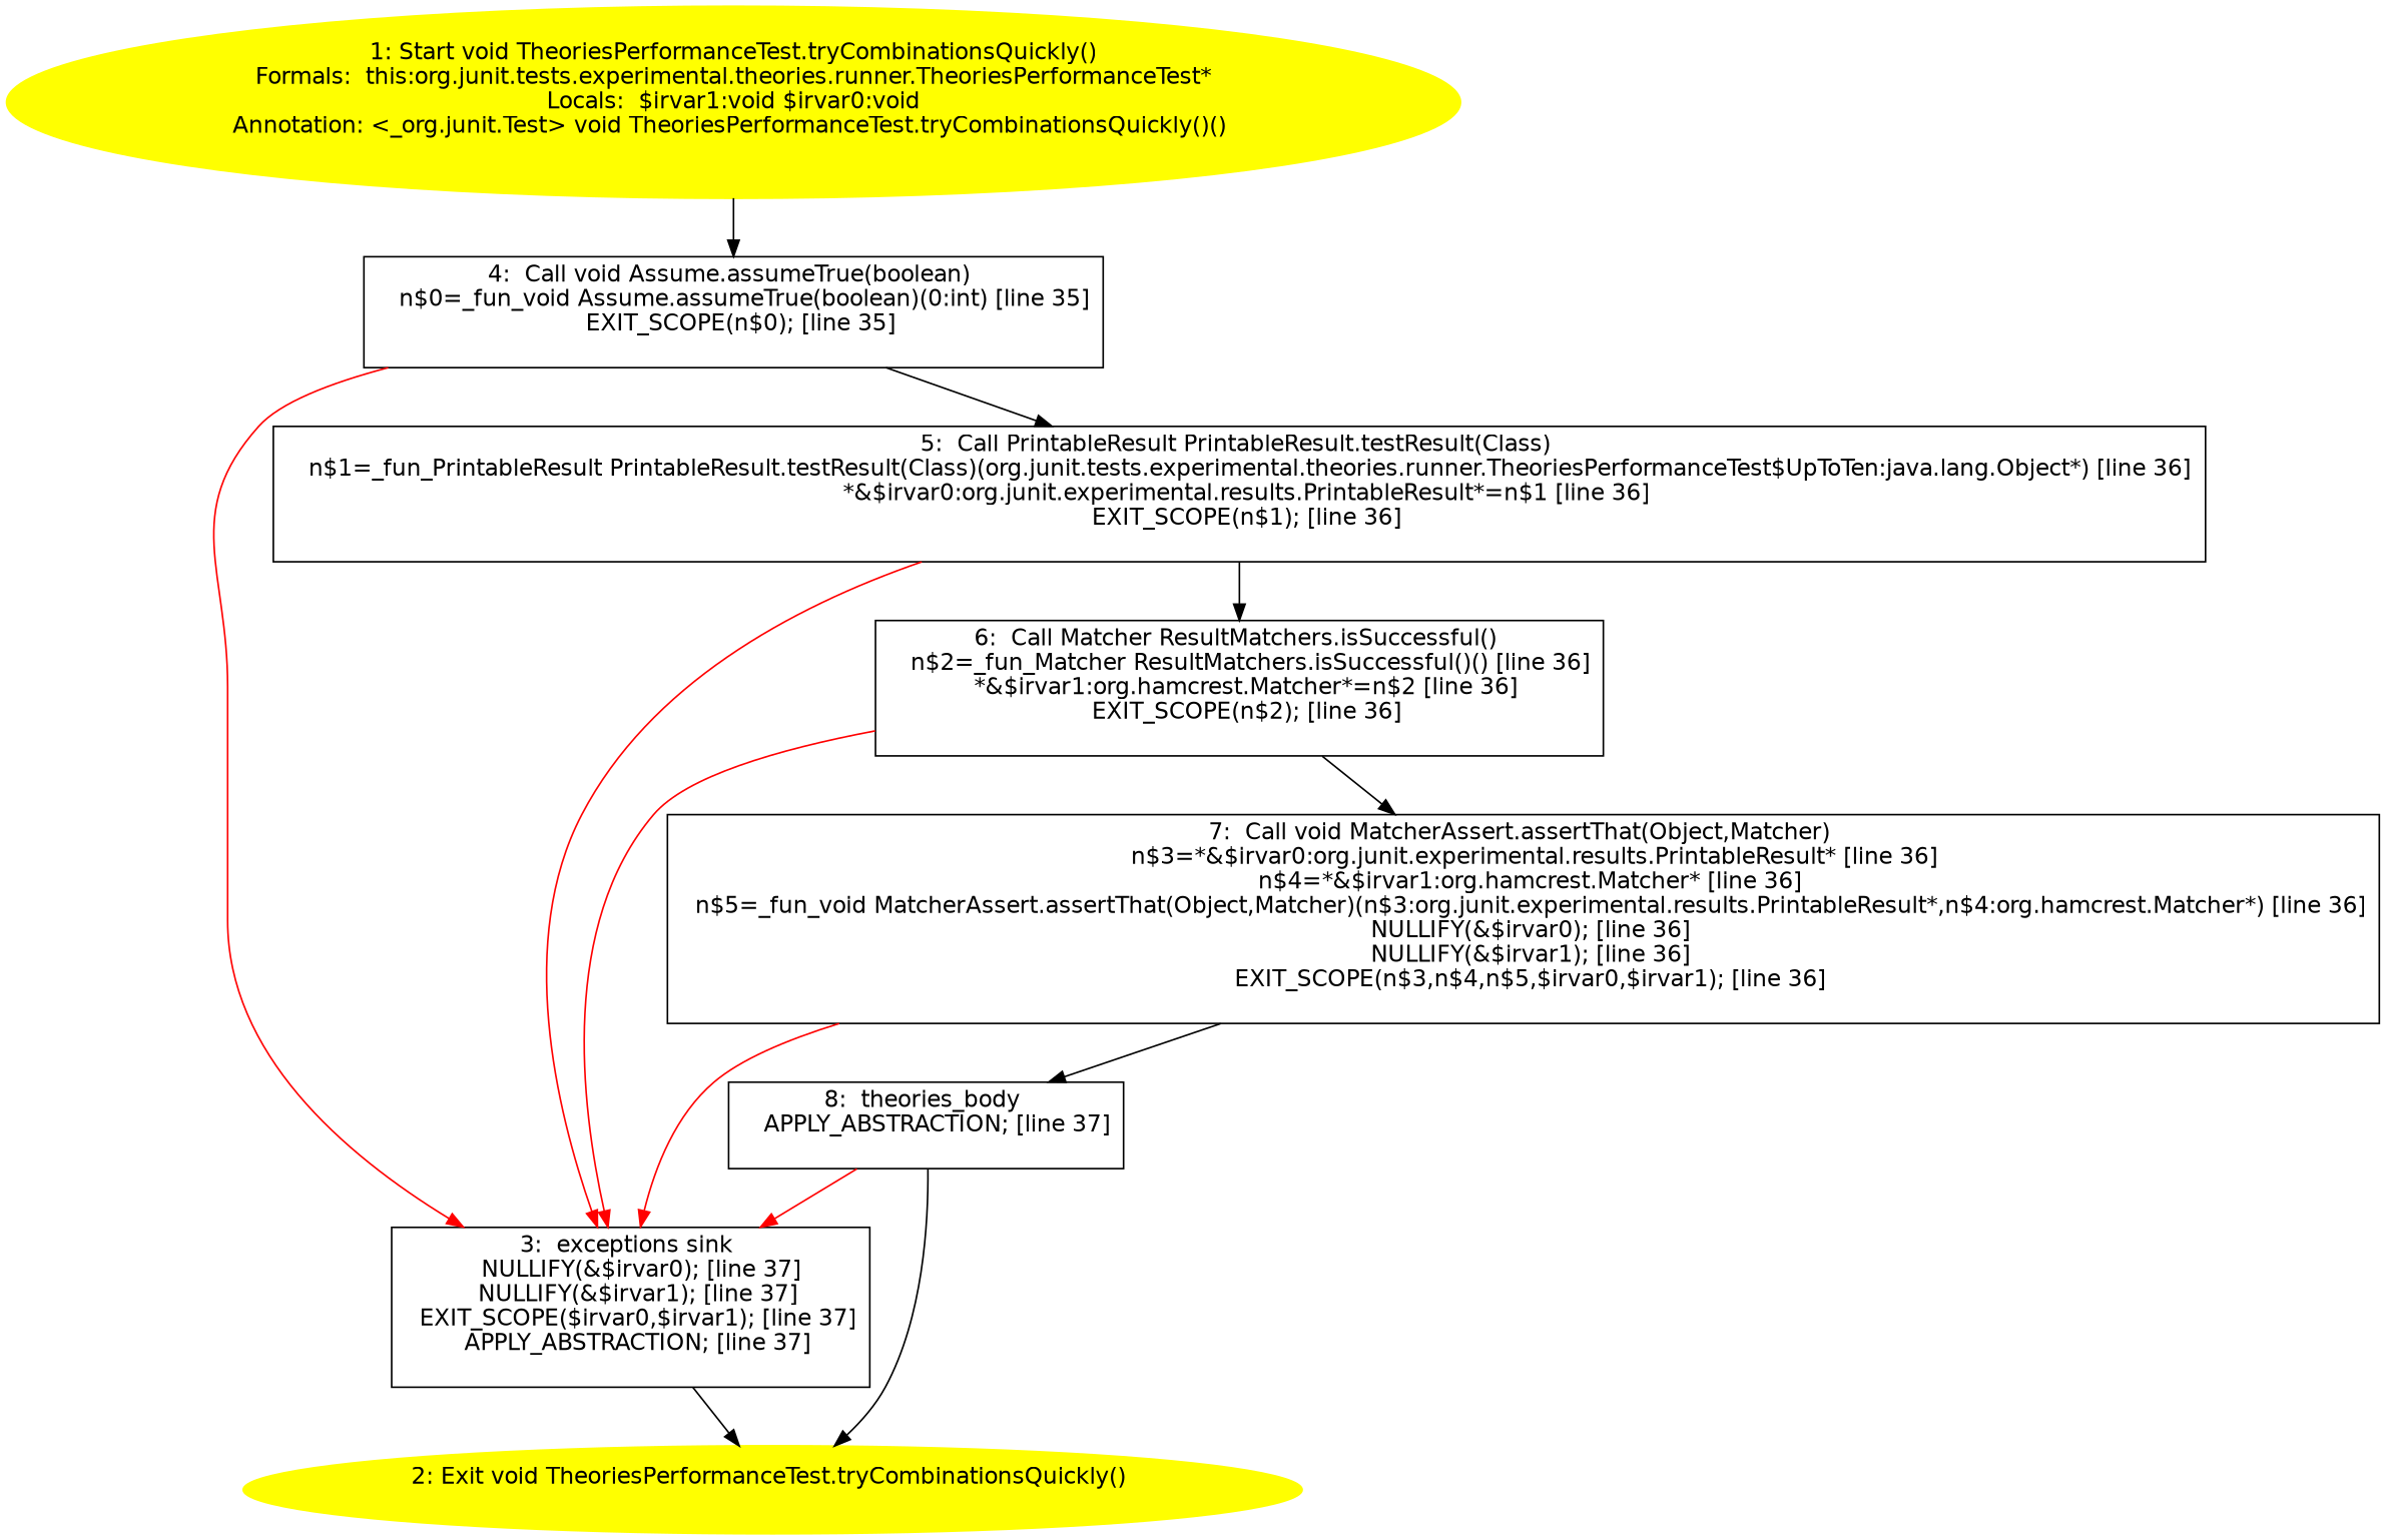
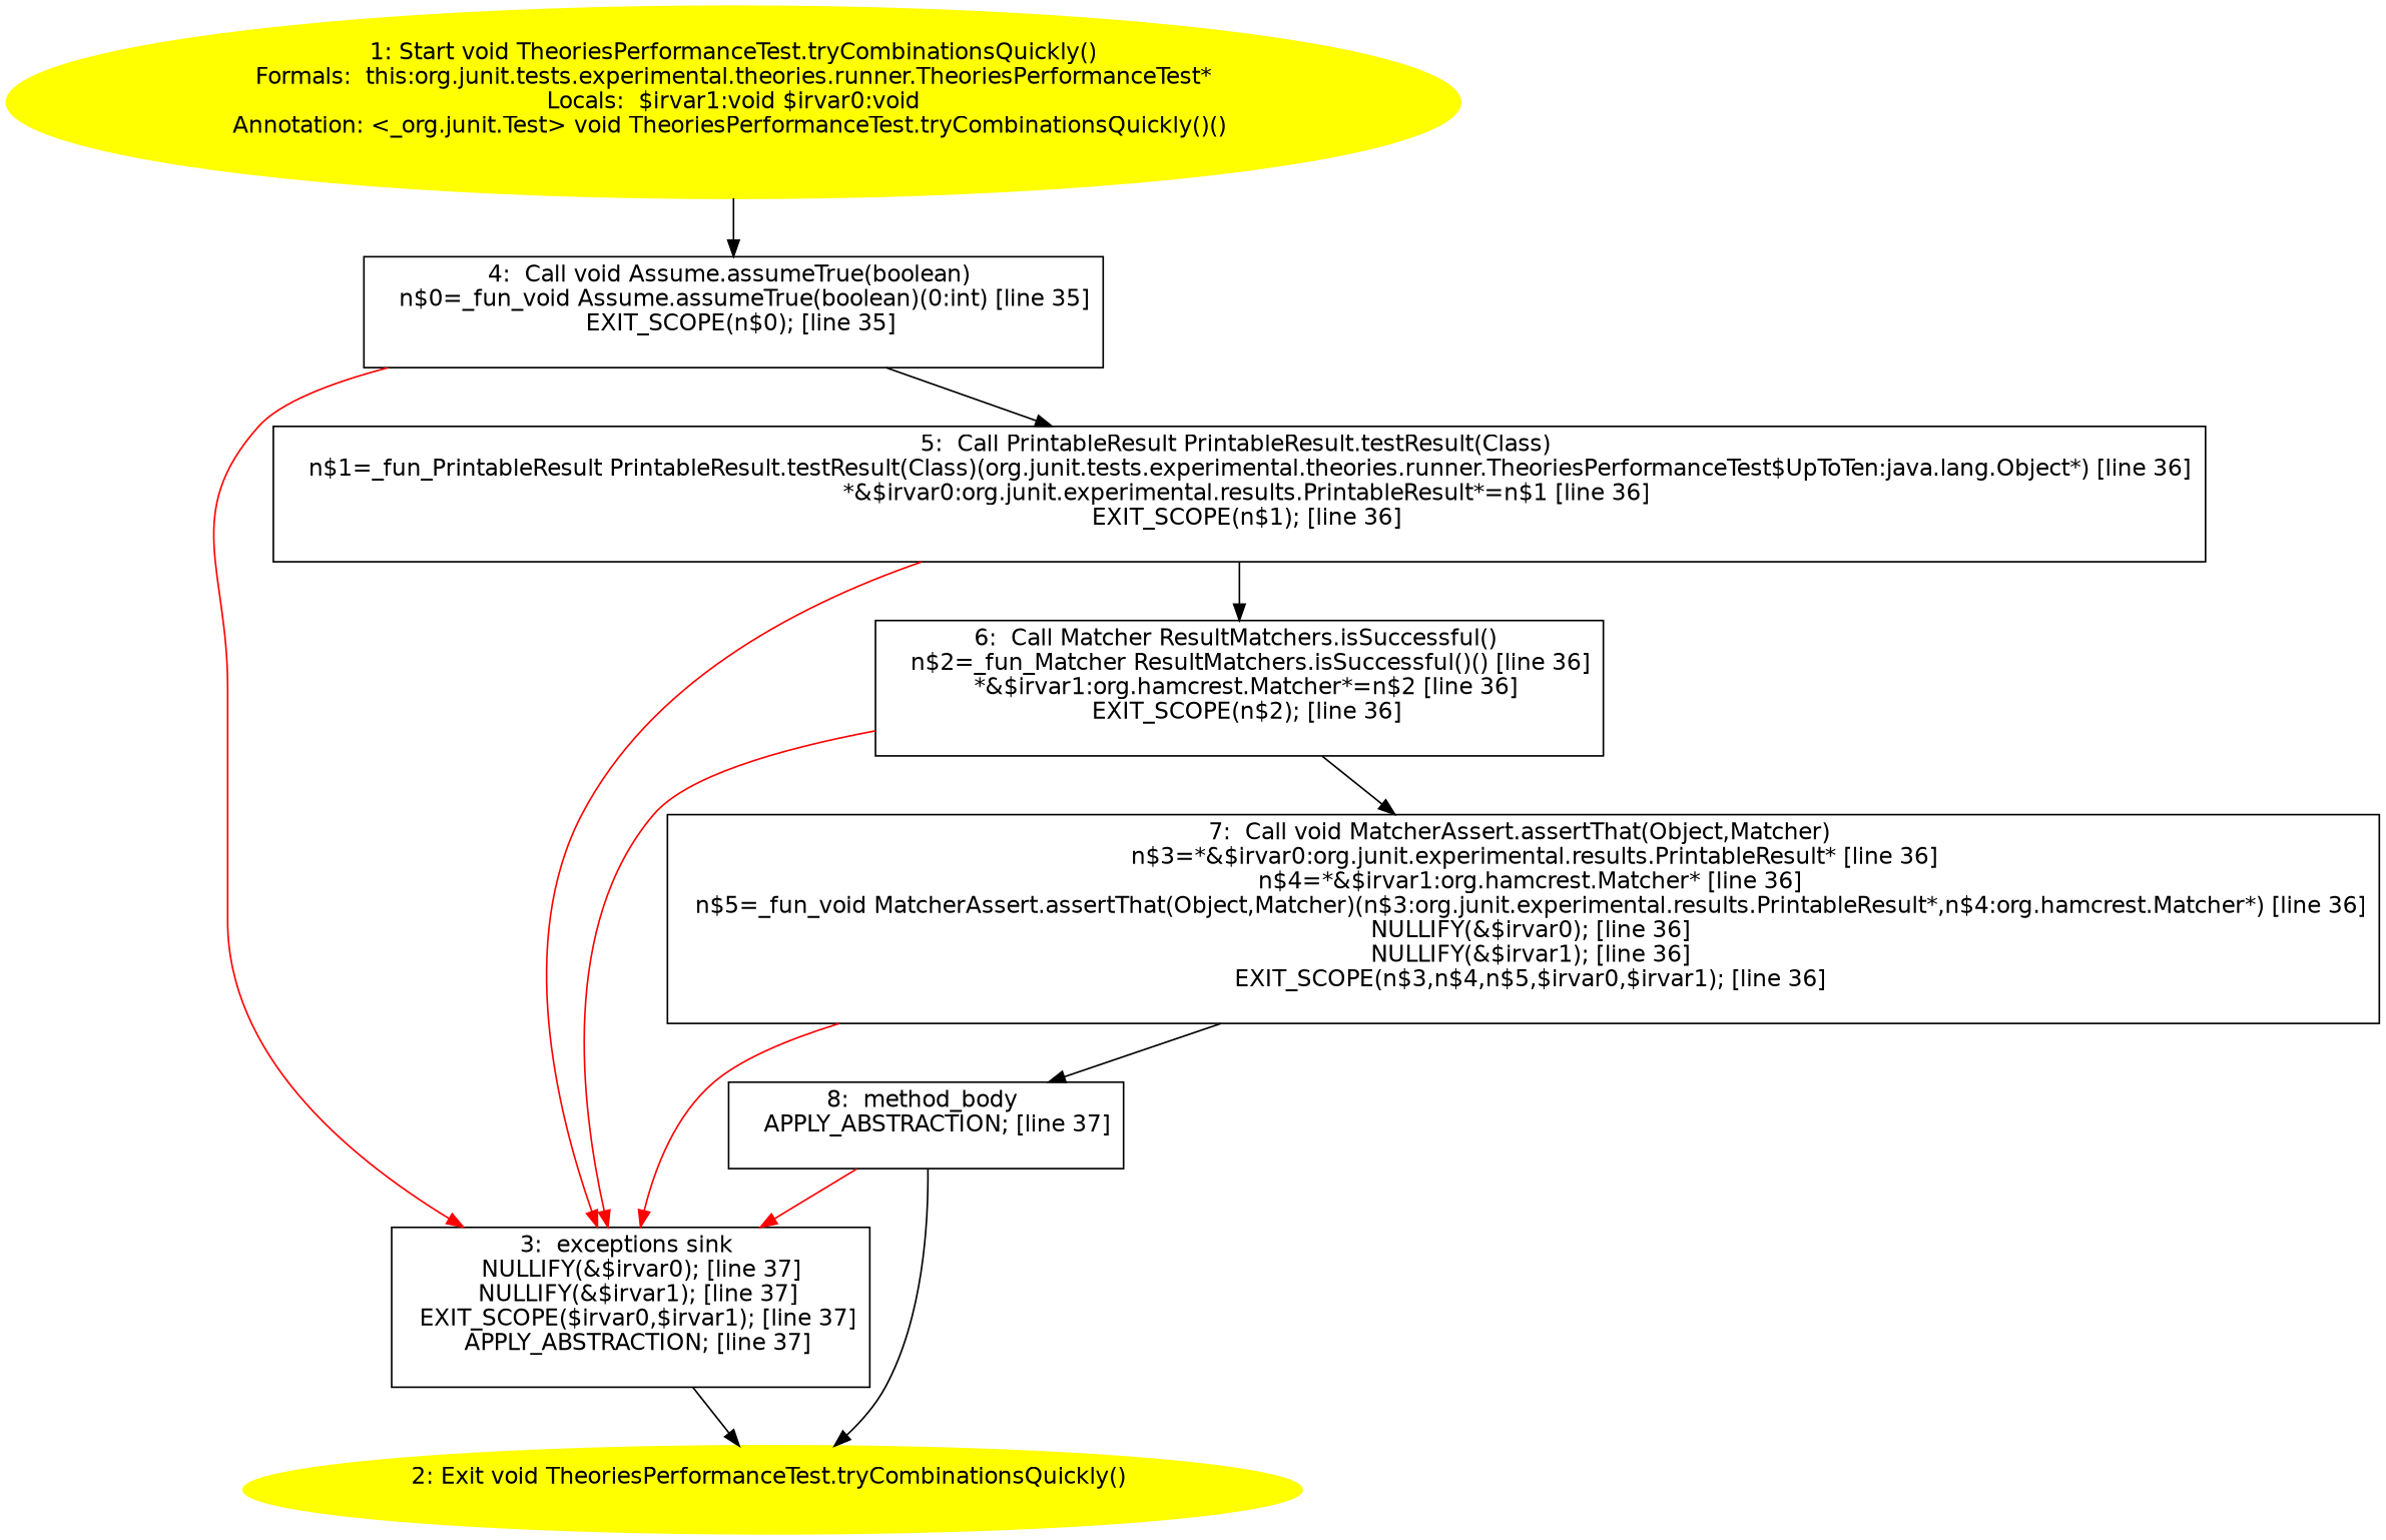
  digraph {
    fontname="DejaVu Sans"
    node [fontname="DejaVu Sans" shape=box]
    edge [fontname="DejaVu Sans"]
    n1 [color=yellow label="1: Start void TheoriesPerformanceTest.tryCombinationsQuickly()\nFormals:  this:org.junit.tests.experimental.theories.runner.TheoriesPerformanceTest*\nLocals:  $irvar1:void $irvar0:void\nAnnotation: <_org.junit.Test> void TheoriesPerformanceTest.tryCombinationsQuickly()() \n  " style=filled shape=""]
    n2 [label="4:  Call void Assume.assumeTrue(boolean) \n   n$0=_fun_void Assume.assumeTrue(boolean)(0:int) [line 35]\n  EXIT_SCOPE(n$0); [line 35]\n "]
    n3 [label="3:  exceptions sink \n   NULLIFY(&$irvar0); [line 37]\n  NULLIFY(&$irvar1); [line 37]\n  EXIT_SCOPE($irvar0,$irvar1); [line 37]\n  APPLY_ABSTRACTION; [line 37]\n "]
    n4 [label="5:  Call PrintableResult PrintableResult.testResult(Class) \n   n$1=_fun_PrintableResult PrintableResult.testResult(Class)(org.junit.tests.experimental.theories.runner.TheoriesPerformanceTest$UpToTen:java.lang.Object*) [line 36]\n  *&$irvar0:org.junit.experimental.results.PrintableResult*=n$1 [line 36]\n  EXIT_SCOPE(n$1); [line 36]\n "]
    n5 [color=yellow label="2: Exit void TheoriesPerformanceTest.tryCombinationsQuickly() \n  " style=filled shape=""]
    n6 [label="6:  Call Matcher ResultMatchers.isSuccessful() \n   n$2=_fun_Matcher ResultMatchers.isSuccessful()() [line 36]\n  *&$irvar1:org.hamcrest.Matcher*=n$2 [line 36]\n  EXIT_SCOPE(n$2); [line 36]\n "]
    n7 [label="7:  Call void MatcherAssert.assertThat(Object,Matcher) \n   n$3=*&$irvar0:org.junit.experimental.results.PrintableResult* [line 36]\n  n$4=*&$irvar1:org.hamcrest.Matcher* [line 36]\n  n$5=_fun_void MatcherAssert.assertThat(Object,Matcher)(n$3:org.junit.experimental.results.PrintableResult*,n$4:org.hamcrest.Matcher*) [line 36]\n  NULLIFY(&$irvar0); [line 36]\n  NULLIFY(&$irvar1); [line 36]\n  EXIT_SCOPE(n$3,n$4,n$5,$irvar0,$irvar1); [line 36]\n "]
-   n8 [label="8:  theories_body \n   APPLY_ABSTRACTION; [line 37]\n "]
+   n8 [label="8:  method_body \n   APPLY_ABSTRACTION; [line 37]\n "]
    n1 -> n2
    n2 -> n3 [color=red]
    n2 -> n4
    n3 -> n5
    n4 -> n3 [color=red]
    n4 -> n6
    n6 -> n3 [color=red]
    n6 -> n7
    n7 -> n3 [color=red]
    n7 -> n8
    n8 -> n3 [color=red]
    n8 -> n5
  }
